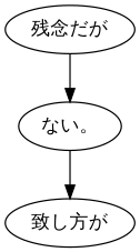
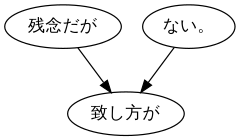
  digraph {
    n1 [label="残念だが"]
    n2 [label="ない。"]
    n3 [label="致し方が"]
-   n1 -> n2
+   n1 -> n3
    n2 -> n3
  }
